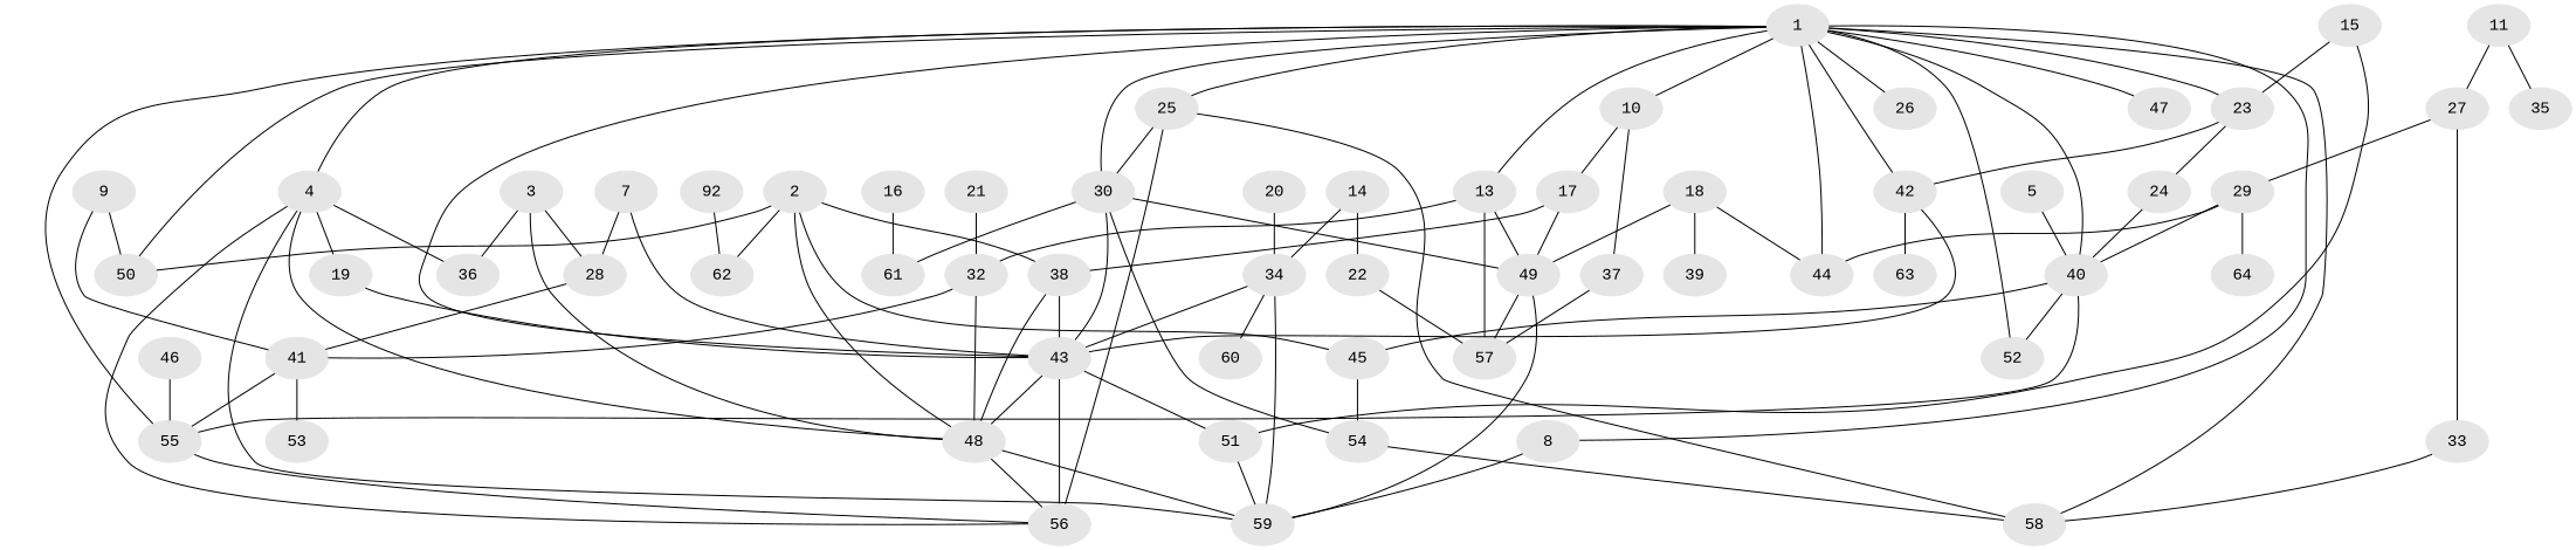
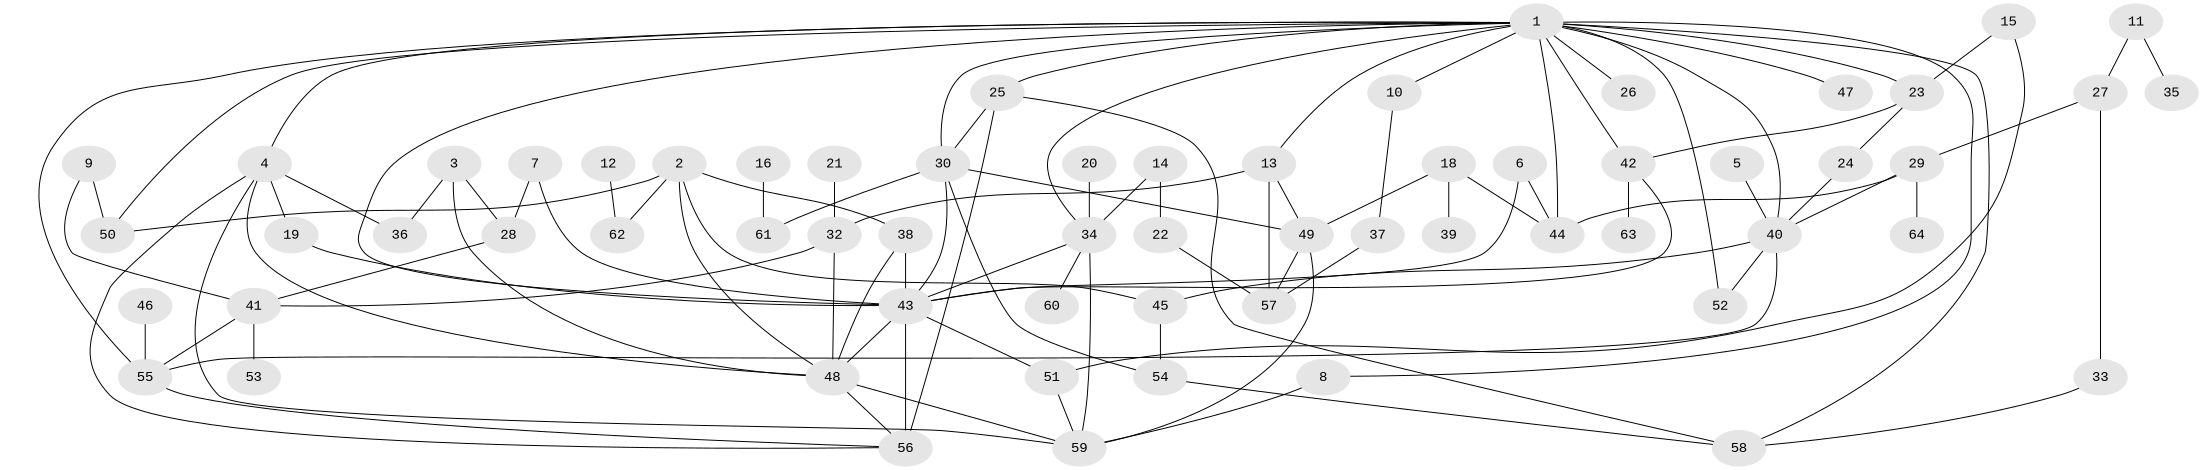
  graph {
    fontname="Liberation Mono"
    node [color=gray90 fontname="Liberation Mono" style=filled]
    edge [fontname="Liberation Mono" weight=1.0]
    1
    4
    8
    10
    13
    23
    25
    26
    30
    34
    40
    42
    43
    44
    47
    50
    52
    55
    58
    48
    36
    19
    56
    59
-   17
    37
    49
    32
    57
    24
    61
    54
    60
    45
    63
    51
    2
    38
    62
    3
    28
    41
    5
+   6
    7
    9
    53
    11
    27
    35
    29
    33
-   12 [label=92]
+   12
    14
    22
    15
    16
    18
    39
    20
    21
    64
    46
    1 -- 4
    1 -- 8
    1 -- 10
    1 -- 13
    1 -- 23
    1 -- 25
    1 -- 26
    1 -- 30
+   1 -- 34
    1 -- 40 [weight=2.0]
    1 -- 42
    1 -- 43
    1 -- 44
    1 -- 47
    1 -- 50
    1 -- 52
    1 -- 55
    1 -- 58
    4 -- 48
    4 -- 36
    4 -- 19
    4 -- 56
    4 -- 59
    8 -- 59
-   10 -- 17
    10 -- 37
    13 -- 49
    13 -- 32
    13 -- 57
    23 -- 42
    23 -- 24
    25 -- 30 [weight=2.0]
    25 -- 58
    25 -- 56 [weight=2.0]
    30 -- 43
    30 -- 49
    30 -- 61
    30 -- 54
    34 -- 43
    34 -- 59
    34 -- 60
    40 -- 52
    40 -- 55
    40 -- 45
    42 -- 43
    42 -- 63
    43 -- 48
    43 -- 56 [weight=2.0]
    43 -- 51
    55 -- 56
    48 -- 56
    48 -- 59
    19 -- 43
-   17 -- 49
-   17 -- 38
    37 -- 57
    49 -- 59
    49 -- 57
    32 -- 48
    32 -- 41
    24 -- 40
    54 -- 58
    45 -- 54
    51 -- 59
    2 -- 50
    2 -- 48
    2 -- 45
    2 -- 38
    2 -- 62
    38 -- 43
    38 -- 48
    3 -- 48
    3 -- 36
    3 -- 28
    28 -- 41
    41 -- 55
    41 -- 53
    5 -- 40 [weight=2.0]
+   6 -- 43
+   6 -- 44
    7 -- 43
    7 -- 28
    9 -- 50
    9 -- 41
    11 -- 27
    11 -- 35
    27 -- 29
    27 -- 33
    29 -- 40
    29 -- 44
    29 -- 64
    33 -- 58
    12 -- 62
    14 -- 34
    14 -- 22
    22 -- 57
    15 -- 23
    15 -- 51
    16 -- 61
    18 -- 44
    18 -- 49
    18 -- 39
    20 -- 34
    21 -- 32
    46 -- 55
  }
